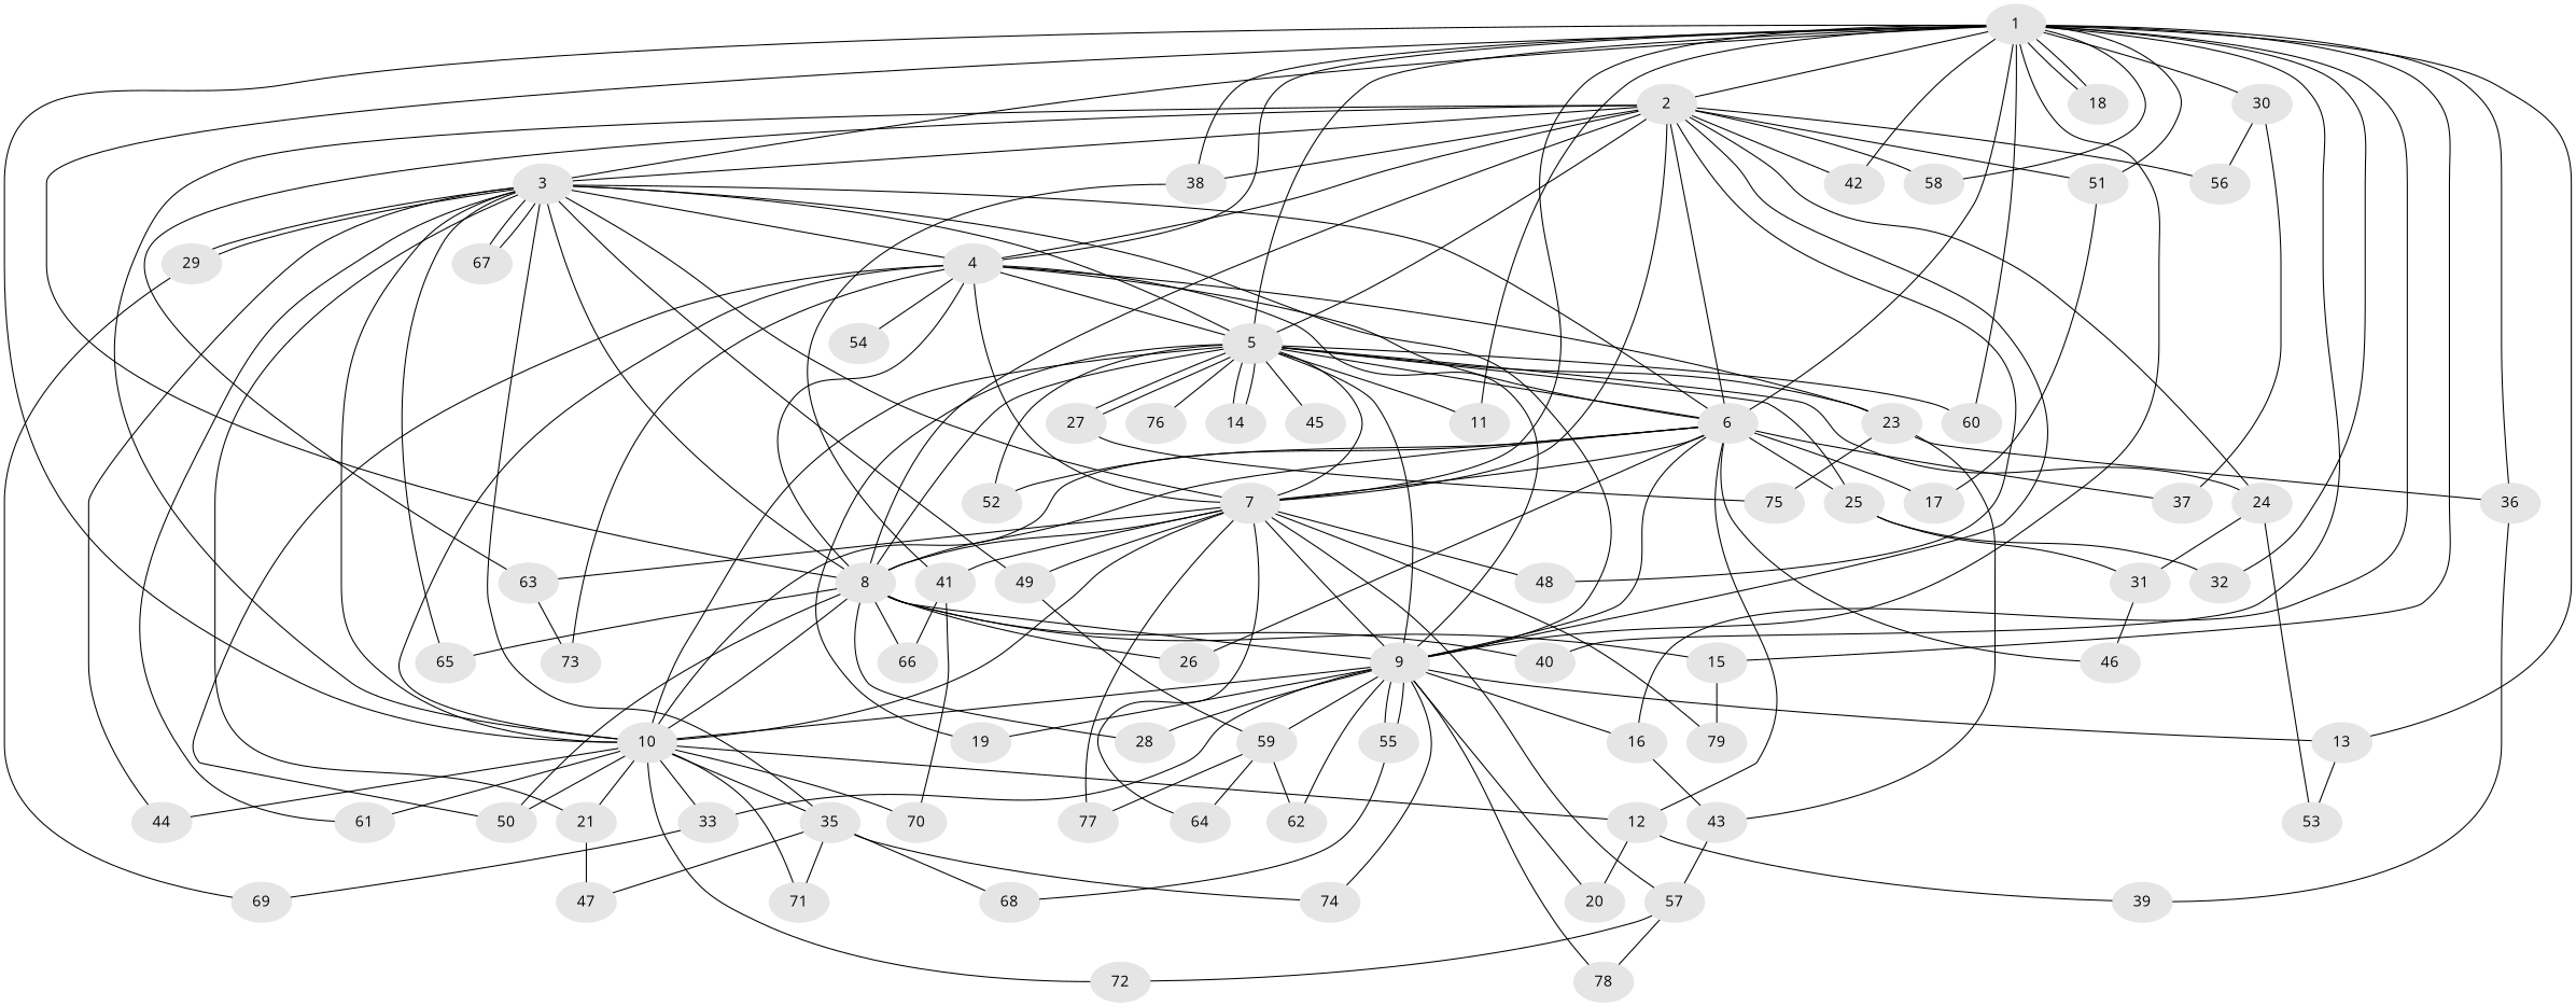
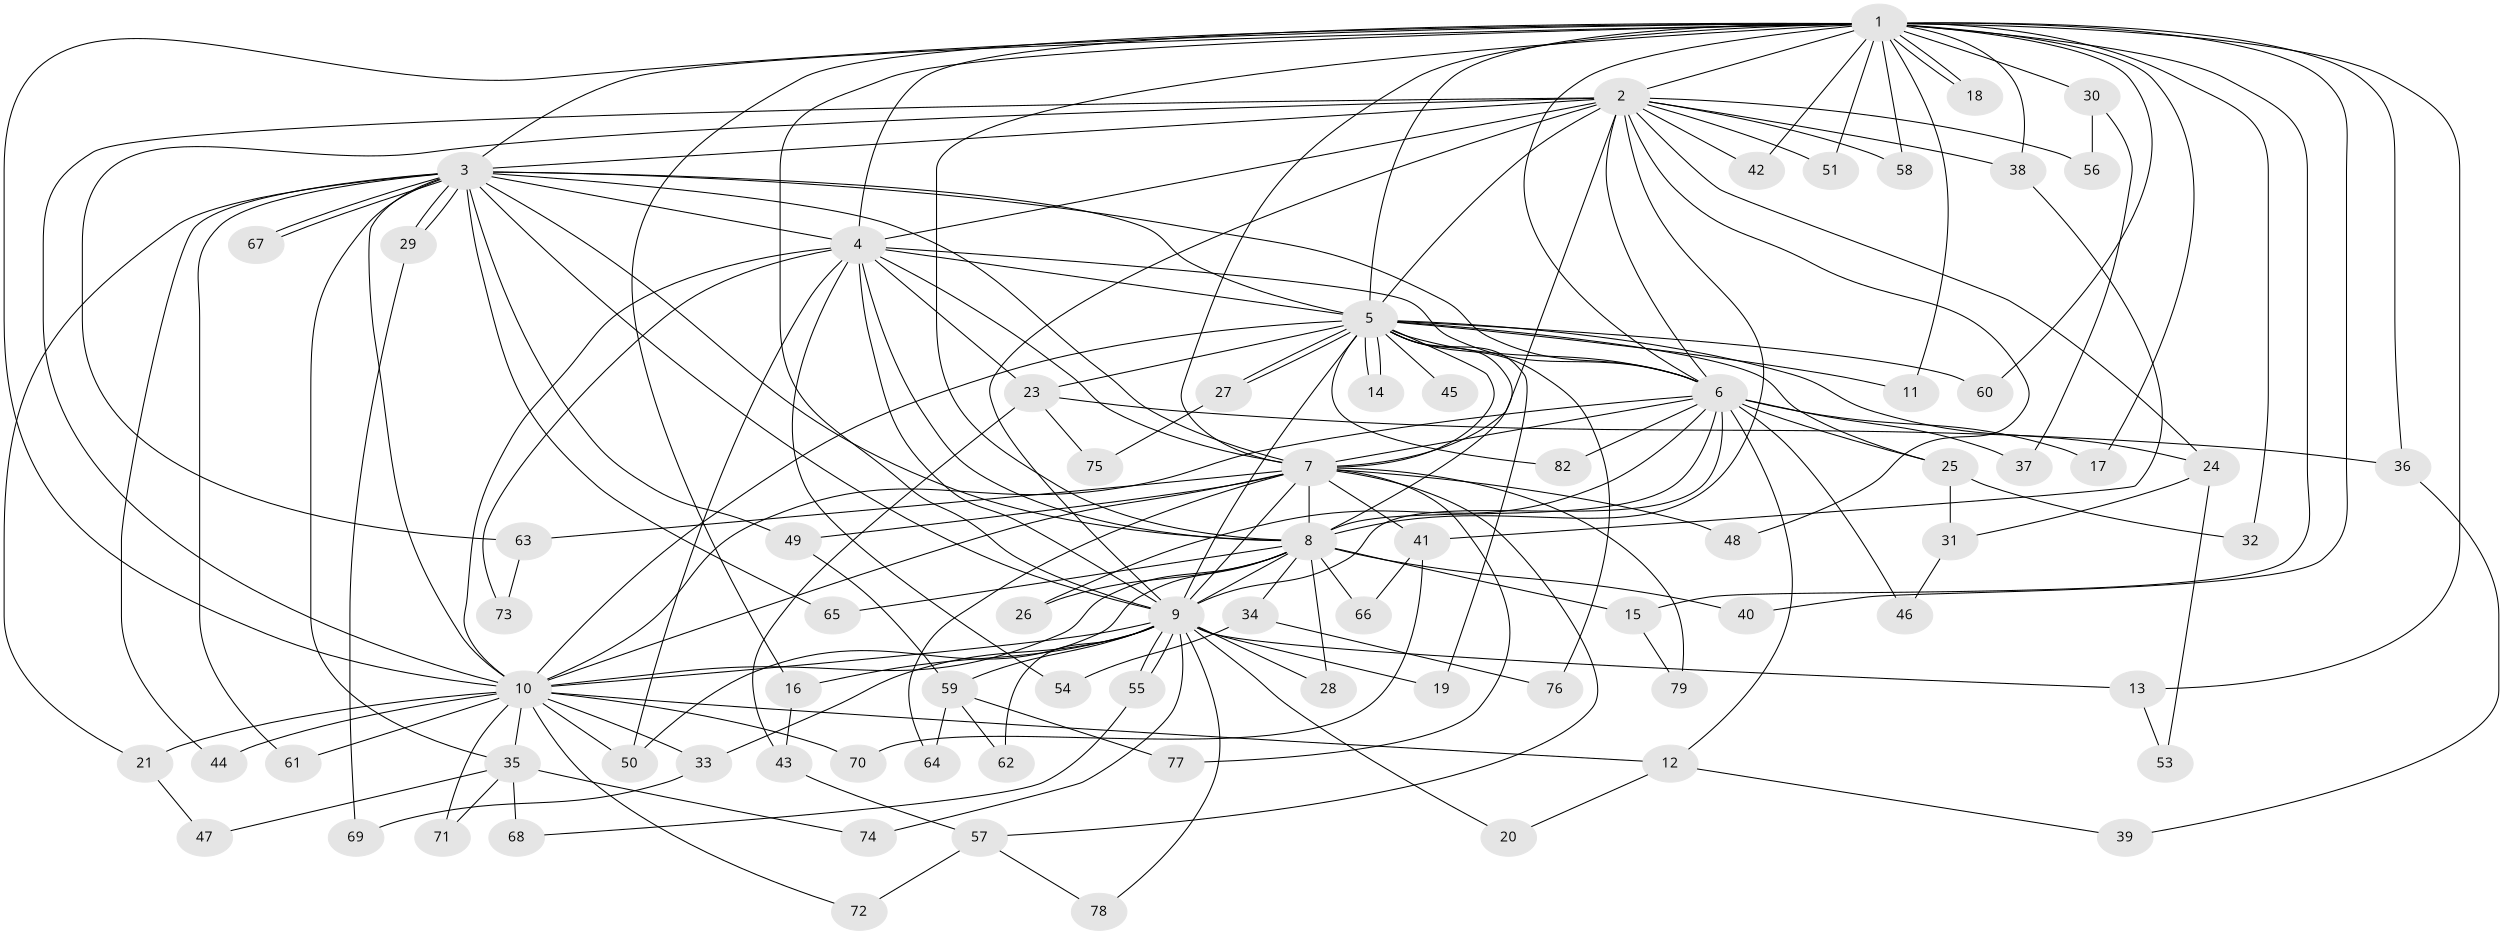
  graph {
    fontname="Open Sans"
    node [color=gray90 fontname="Open Sans" style=filled]
    edge [fontname="Open Sans"]
    1
    2
    3
    4
    5
    6
    7
    8
    9
    10
    11
    13
    15
    16
    17
    18
    30
    32
    36
    38
    40
    42
    51
    58
    60
    24
    48
    56
    63
    21
    29
    35
    44
    49
    61
    65
    67
    23
    54
    73
    50
    14
    19
    25
    27
    45
-   52
+   52 [label=82]
    76
    12
    26
    37
    46
    41
    57
    64
    77
    79
+   34
    28
    66
    20
    33
    55
    59
    62
    74
    78
    70
    71
    72
    53
    43
    39
    31
    47
    69
    68
    75
    1 -- 2
    1 -- 3
    1 -- 4
    1 -- 5
    1 -- 6
    1 -- 7
    1 -- 8
    1 -- 9
    1 -- 10
    1 -- 11
    1 -- 13
    1 -- 15
    1 -- 16
-   51 -- 17
+   1 -- 17
    1 -- 18
    1 -- 18
    1 -- 30
    1 -- 32
    1 -- 36
    1 -- 38
    1 -- 40
    1 -- 42
    1 -- 51
    1 -- 58
    1 -- 60
    2 -- 3
    2 -- 4
    2 -- 5
    2 -- 6
    2 -- 7
    2 -- 8
    2 -- 9
    2 -- 10
    2 -- 38
    2 -- 42
    2 -- 51
    2 -- 58
    2 -- 24
    2 -- 48
    2 -- 56
    2 -- 63
    3 -- 4
    3 -- 5
    3 -- 6
    3 -- 7
    3 -- 8
    3 -- 9
    3 -- 10
    3 -- 21
    3 -- 29
    3 -- 29
    3 -- 35
    3 -- 44
    3 -- 49
    3 -- 61
    3 -- 65
    3 -- 67
    3 -- 67
    4 -- 5
    4 -- 6
    4 -- 7
    4 -- 8
    4 -- 9
    4 -- 10
    4 -- 23
    4 -- 54
    4 -- 73
    4 -- 50
    5 -- 6
    5 -- 7
    5 -- 8
    5 -- 9
    5 -- 10
    5 -- 11
    5 -- 60
    5 -- 24
    5 -- 23
    5 -- 14
    5 -- 14
    5 -- 19
    5 -- 25
    5 -- 27
    5 -- 27
    5 -- 45
    5 -- 52
    5 -- 76
    6 -- 7
    6 -- 8
    6 -- 9
    6 -- 10
    6 -- 17
    6 -- 25
    6 -- 52
    6 -- 12
    6 -- 26
    6 -- 37
    6 -- 46
    7 -- 8
    7 -- 9
    7 -- 10
    7 -- 48
    7 -- 63
    7 -- 49
    7 -- 41
    7 -- 57
    7 -- 64
    7 -- 77
    7 -- 79
    8 -- 9
    8 -- 10
    8 -- 15
    8 -- 40
    8 -- 65
    8 -- 50
    8 -- 26
+   8 -- 34
    8 -- 28
    8 -- 66
    9 -- 10
    9 -- 13
    9 -- 16
    9 -- 19
    9 -- 28
    9 -- 20
    9 -- 33
    9 -- 55
    9 -- 55
    9 -- 59
    9 -- 62
    9 -- 74
    9 -- 78
    10 -- 21
    10 -- 35
    10 -- 44
    10 -- 61
    10 -- 50
    10 -- 12
    10 -- 33
    10 -- 70
    10 -- 71
    10 -- 72
    13 -- 53
    15 -- 79
    16 -- 43
    30 -- 56
    30 -- 37
    36 -- 39
    38 -- 41
    24 -- 53
    24 -- 31
    63 -- 73
    21 -- 47
    29 -- 69
    35 -- 74
    35 -- 71
    35 -- 47
    35 -- 68
    49 -- 59
    23 -- 36
    23 -- 43
    23 -- 75
    25 -- 32
    25 -- 31
    27 -- 75
    12 -- 20
    12 -- 39
    41 -- 66
    41 -- 70
    57 -- 78
    57 -- 72
+   34 -- 54
+   34 -- 76
    33 -- 69
    55 -- 68
    59 -- 64
    59 -- 77
    59 -- 62
    43 -- 57
    31 -- 46
  }
